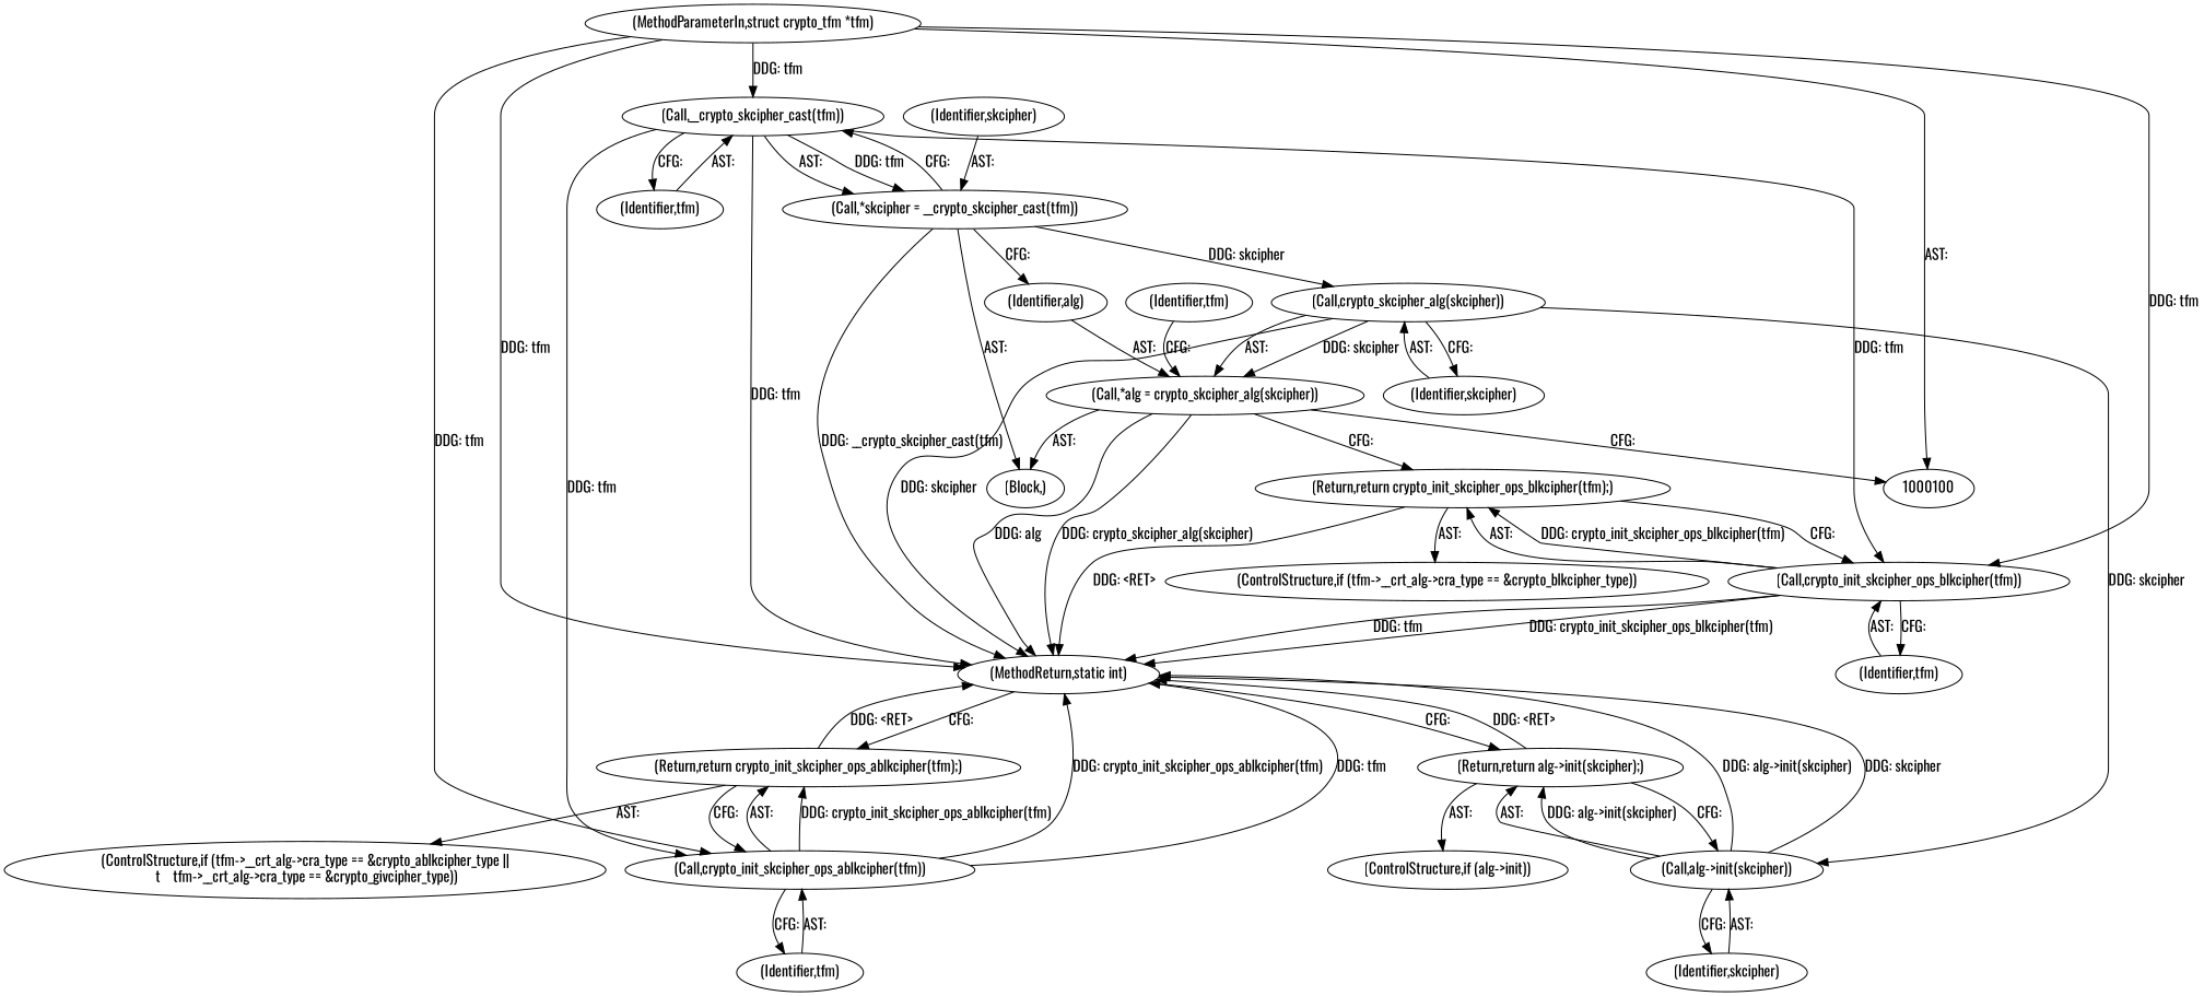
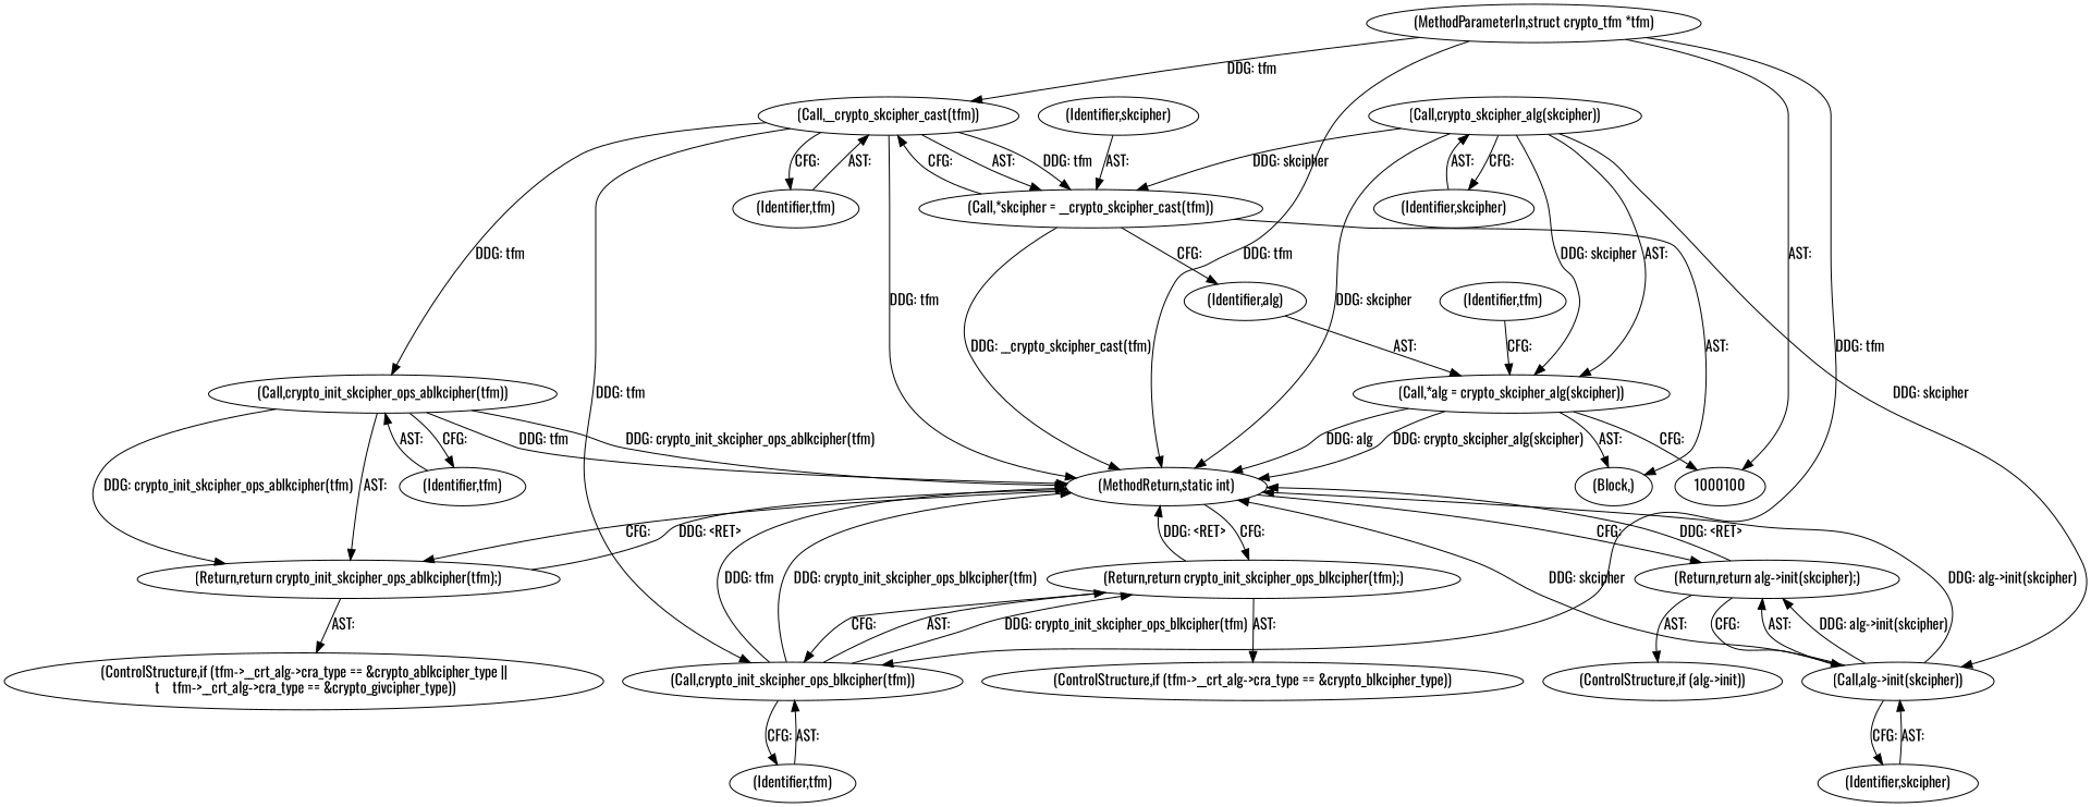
  digraph {
    fontname=Oswald
    node [fontname=Oswald]
    edge [fontname=Oswald]
    n1 [label="(Call,__crypto_skcipher_cast(tfm))"]
    n2 [label="(Call,*skcipher = __crypto_skcipher_cast(tfm))"]
    n3 [label="(Call,crypto_init_skcipher_ops_blkcipher(tfm))"]
    n4 [label="(Call,crypto_init_skcipher_ops_ablkcipher(tfm))"]
    n5 [label="(Identifier,tfm)"]
    n6 [label="(MethodReturn,static int)"]
    n7 [label="(Call,crypto_skcipher_alg(skcipher))"]
    n8 [label="(Block,)"]
    n9 [label="(Identifier,alg)"]
    n10 [label="(Return,return crypto_init_skcipher_ops_blkcipher(tfm);)"]
    n11 [label="(Identifier,tfm)"]
    n12 [label="(Return,return crypto_init_skcipher_ops_ablkcipher(tfm);)"]
    n13 [label="(Identifier,tfm)"]
    n14 [label="(Return,return alg->init(skcipher);)"]
    n15 [label="(MethodParameterIn,struct crypto_tfm *tfm)"]
    1000100
    n17 [label="(Call,*alg = crypto_skcipher_alg(skcipher))"]
    n18 [label="(Call,alg->init(skcipher))"]
    n19 [label="(Identifier,skcipher)"]
    n20 [label="(Identifier,skcipher)"]
    n21 [label="(ControlStructure,if (alg->init))"]
    n22 [label="(ControlStructure,if (tfm->__crt_alg->cra_type == &crypto_blkcipher_type))"]
    n23 [label="(ControlStructure,if (tfm->__crt_alg->cra_type == &crypto_ablkcipher_type ||\n \t    tfm->__crt_alg->cra_type == &crypto_givcipher_type))"]
    n24 [label="(Identifier,tfm)"]
    n25 [label="(Identifier,skcipher)"]
    n1 -> n2 [label="AST: "]
    n1 -> n2 [label="DDG: tfm"]
    n1 -> n3 [label="DDG: tfm"]
    n1 -> n4 [label="DDG: tfm"]
    n1 -> n5 [label="CFG: "]
    n1 -> n6 [label="DDG: tfm"]
    n2 -> n1 [label="CFG: "]
    n2 -> n6 [label="DDG: __crypto_skcipher_cast(tfm)"]
-   n2 -> n7 [label="DDG: skcipher"]
+   n7 -> n2 [label="DDG: skcipher"]
    n2 -> n8 [label="AST: "]
    n2 -> n9 [label="CFG: "]
    n3 -> n6 [label="DDG: crypto_init_skcipher_ops_blkcipher(tfm)"]
    n3 -> n6 [label="DDG: tfm"]
    n3 -> n10 [label="AST: "]
    n3 -> n10 [label="DDG: crypto_init_skcipher_ops_blkcipher(tfm)"]
    n3 -> n11 [label="CFG: "]
    n4 -> n6 [label="DDG: crypto_init_skcipher_ops_ablkcipher(tfm)"]
    n4 -> n6 [label="DDG: tfm"]
    n4 -> n12 [label="AST: "]
    n4 -> n12 [label="DDG: crypto_init_skcipher_ops_ablkcipher(tfm)"]
    n4 -> n13 [label="CFG: "]
    n5 -> n1 [label="AST: "]
-   n17 -> n10 [label="CFG: "]
+   n6 -> n10 [label="CFG: "]
    n6 -> n12 [label="CFG: "]
    n6 -> n14 [label="CFG: "]
    n7 -> n6 [label="DDG: skcipher"]
    n7 -> n17 [label="AST: "]
    n7 -> n17 [label="DDG: skcipher"]
    n7 -> n18 [label="DDG: skcipher"]
    n7 -> n19 [label="CFG: "]
    n9 -> n17 [label="AST: "]
    n10 -> n3 [label="CFG: "]
    n10 -> n6 [label="DDG: <RET>"]
    n10 -> n22 [label="AST: "]
    n11 -> n3 [label="AST: "]
-   n12 -> n4 [label="CFG: "]
    n12 -> n6 [label="DDG: <RET>"]
    n12 -> n23 [label="AST: "]
    n13 -> n4 [label="AST: "]
    n14 -> n6 [label="DDG: <RET>"]
    n14 -> n18 [label="CFG: "]
    n14 -> n21 [label="AST: "]
    n15 -> n1 [label="DDG: tfm"]
    n15 -> n3 [label="DDG: tfm"]
-   n15 -> n4 [label="DDG: tfm"]
    n15 -> n6 [label="DDG: tfm"]
    n15 -> 1000100 [label="AST: "]
    n17 -> n6 [label="DDG: alg"]
    n17 -> n6 [label="DDG: crypto_skcipher_alg(skcipher)"]
    n17 -> n8 [label="AST: "]
    n17 -> 1000100 [label="CFG: "]
    n18 -> n6 [label="DDG: alg->init(skcipher)"]
    n18 -> n6 [label="DDG: skcipher"]
    n18 -> n14 [label="AST: "]
    n18 -> n14 [label="DDG: alg->init(skcipher)"]
    n18 -> n20 [label="CFG: "]
    n19 -> n7 [label="AST: "]
    n20 -> n18 [label="AST: "]
    n24 -> n17 [label="CFG: "]
    n25 -> n2 [label="AST: "]
  }
